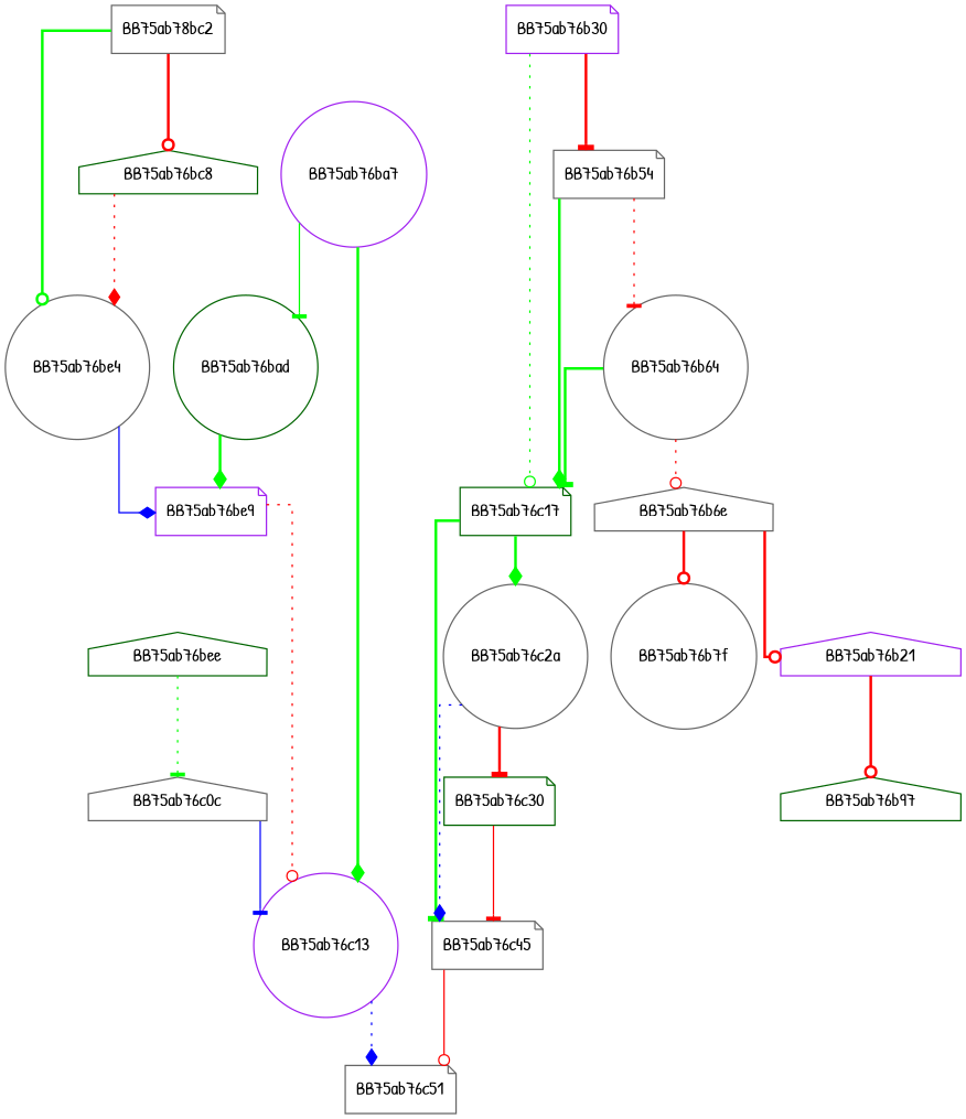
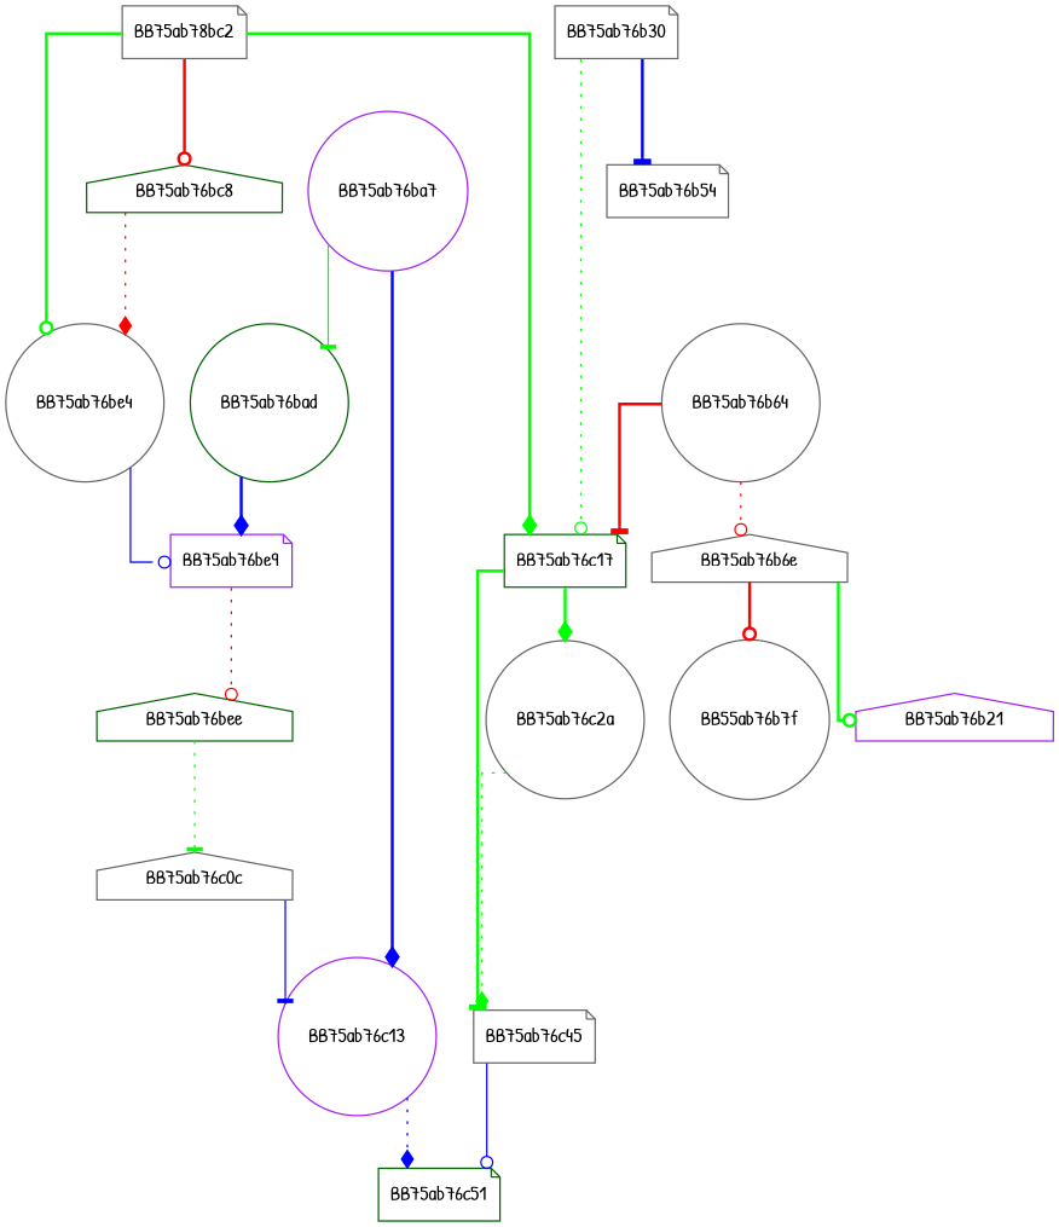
  digraph {
    fontname="Patrick Hand"
    splines=ortho
    node [color=gray40 fontname="Patrick Hand" shape=note]
    edge [arrowhead=tee color=green fontname="Patrick Hand" style=bold]
    BB75ab76c17 [color=darkgreen]
-   BB75ab76b30 [color=purple]
+   BB75ab76b30
    BB75ab76b54
    BB75ab76c45
    BB75ab76c2a [shape=circle]
    BB75ab76b64 [shape=circle]
-   BB75ab76c51
-   BB75ab76c30 [color=darkgreen]
+   BB75ab76c51 [color=darkgreen]
    BB75ab76b6e [shape=house]
    n10 [color=purple label=BB75ab76b21 shape=house]
-   BB75ab76b7f [shape=circle]
-   BB75ab76b97 [color=darkgreen shape=house]
+   BB75ab76b7f [shape=circle label=BB55ab76b7f]
    BB75ab76ba7 [color=purple shape=circle]
    BB75ab76c13 [color=purple shape=circle]
    BB75ab76bad [color=darkgreen shape=circle]
    BB75ab76be9 [color=purple]
    BB75ab76be4 [shape=circle]
    n18 [label=BB75ab78bc2]
    BB75ab76bc8 [color=darkgreen shape=house]
    BB75ab76bee [color=darkgreen shape=house]
    BB75ab76c0c [shape=house]
    BB75ab76c17 -> BB75ab76c45
    BB75ab76c17 -> BB75ab76c2a [arrowhead=diamond]
    BB75ab76b30 -> BB75ab76c17 [arrowhead=odot style=dotted]
-   BB75ab76b30 -> BB75ab76b54 [color=red]
-   BB75ab76b54 -> BB75ab76c17 [arrowhead=diamond]
-   BB75ab76b54 -> BB75ab76b64 [color=red style=dotted]
-   BB75ab76c45 -> BB75ab76c51 [arrowhead=odot color=red style=solid]
-   BB75ab76c2a -> BB75ab76c45 [arrowhead=diamond color=blue style=dotted]
-   BB75ab76c2a -> BB75ab76c30 [color=red]
-   BB75ab76b64 -> BB75ab76c17
+   BB75ab76b30 -> BB75ab76b54 [color=blue]
+   n18 -> BB75ab76c17 [arrowhead=diamond]
+   BB75ab76c45 -> BB75ab76c51 [arrowhead=odot color=blue style=solid]
+   BB75ab76c2a -> BB75ab76c45 [arrowhead=diamond style=dotted]
+   BB75ab76b64 -> BB75ab76c17 [color=red]
    BB75ab76b64 -> BB75ab76b6e [arrowhead=odot color=red style=dotted]
-   BB75ab76c30 -> BB75ab76c45 [color=red style=solid]
-   BB75ab76b6e -> n10 [arrowhead=odot color=red]
+   BB75ab76b6e -> n10 [arrowhead=odot]
    BB75ab76b6e -> BB75ab76b7f [arrowhead=odot color=red]
-   n10 -> BB75ab76b97 [arrowhead=odot color=red]
-   BB75ab76ba7 -> BB75ab76c13 [arrowhead=diamond]
+   BB75ab76ba7 -> BB75ab76c13 [arrowhead=diamond color=blue]
    BB75ab76ba7 -> BB75ab76bad [style=solid]
    BB75ab76c13 -> BB75ab76c51 [arrowhead=diamond color=blue style=dotted]
-   BB75ab76bad -> BB75ab76be9 [arrowhead=diamond]
-   BB75ab76be9 -> BB75ab76c13 [arrowhead=odot color=red style=dotted]
-   BB75ab76be4 -> BB75ab76be9 [arrowhead=diamond color=blue style=solid]
+   BB75ab76bad -> BB75ab76be9 [arrowhead=diamond color=blue]
+   BB75ab76be9 -> BB75ab76bee [arrowhead=odot color=red style=dotted]
+   BB75ab76be4 -> BB75ab76be9 [arrowhead=odot color=blue style=solid]
    n18 -> BB75ab76be4 [arrowhead=odot]
    n18 -> BB75ab76bc8 [arrowhead=odot color=red]
    BB75ab76bc8 -> BB75ab76be4 [arrowhead=diamond color=red style=dotted]
    BB75ab76bee -> BB75ab76c0c [style=dotted]
    BB75ab76c0c -> BB75ab76c13 [color=blue style=solid]
  }
